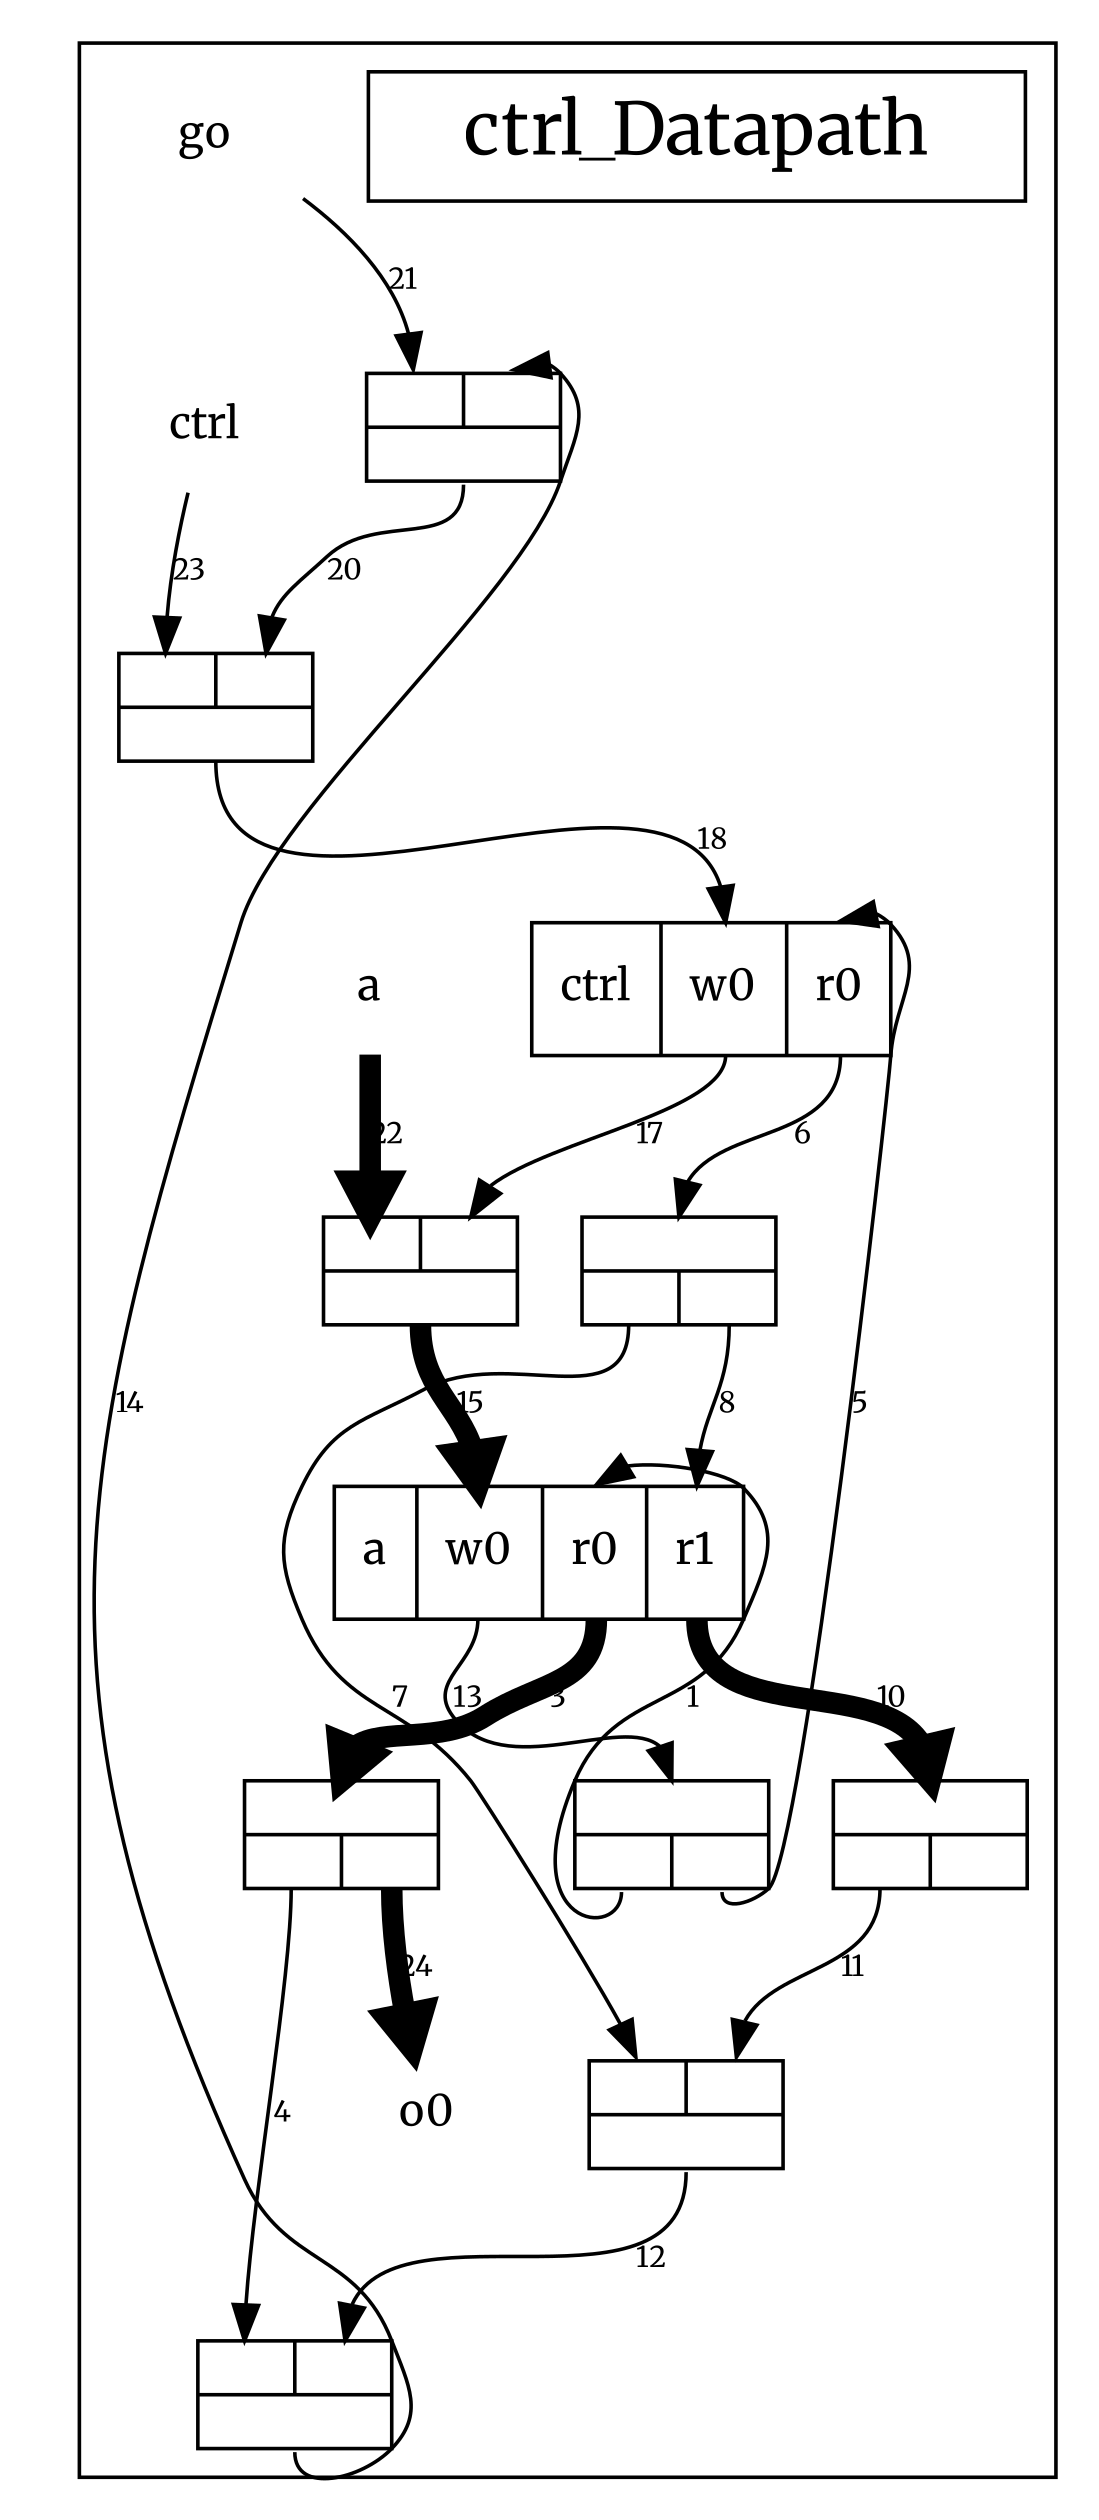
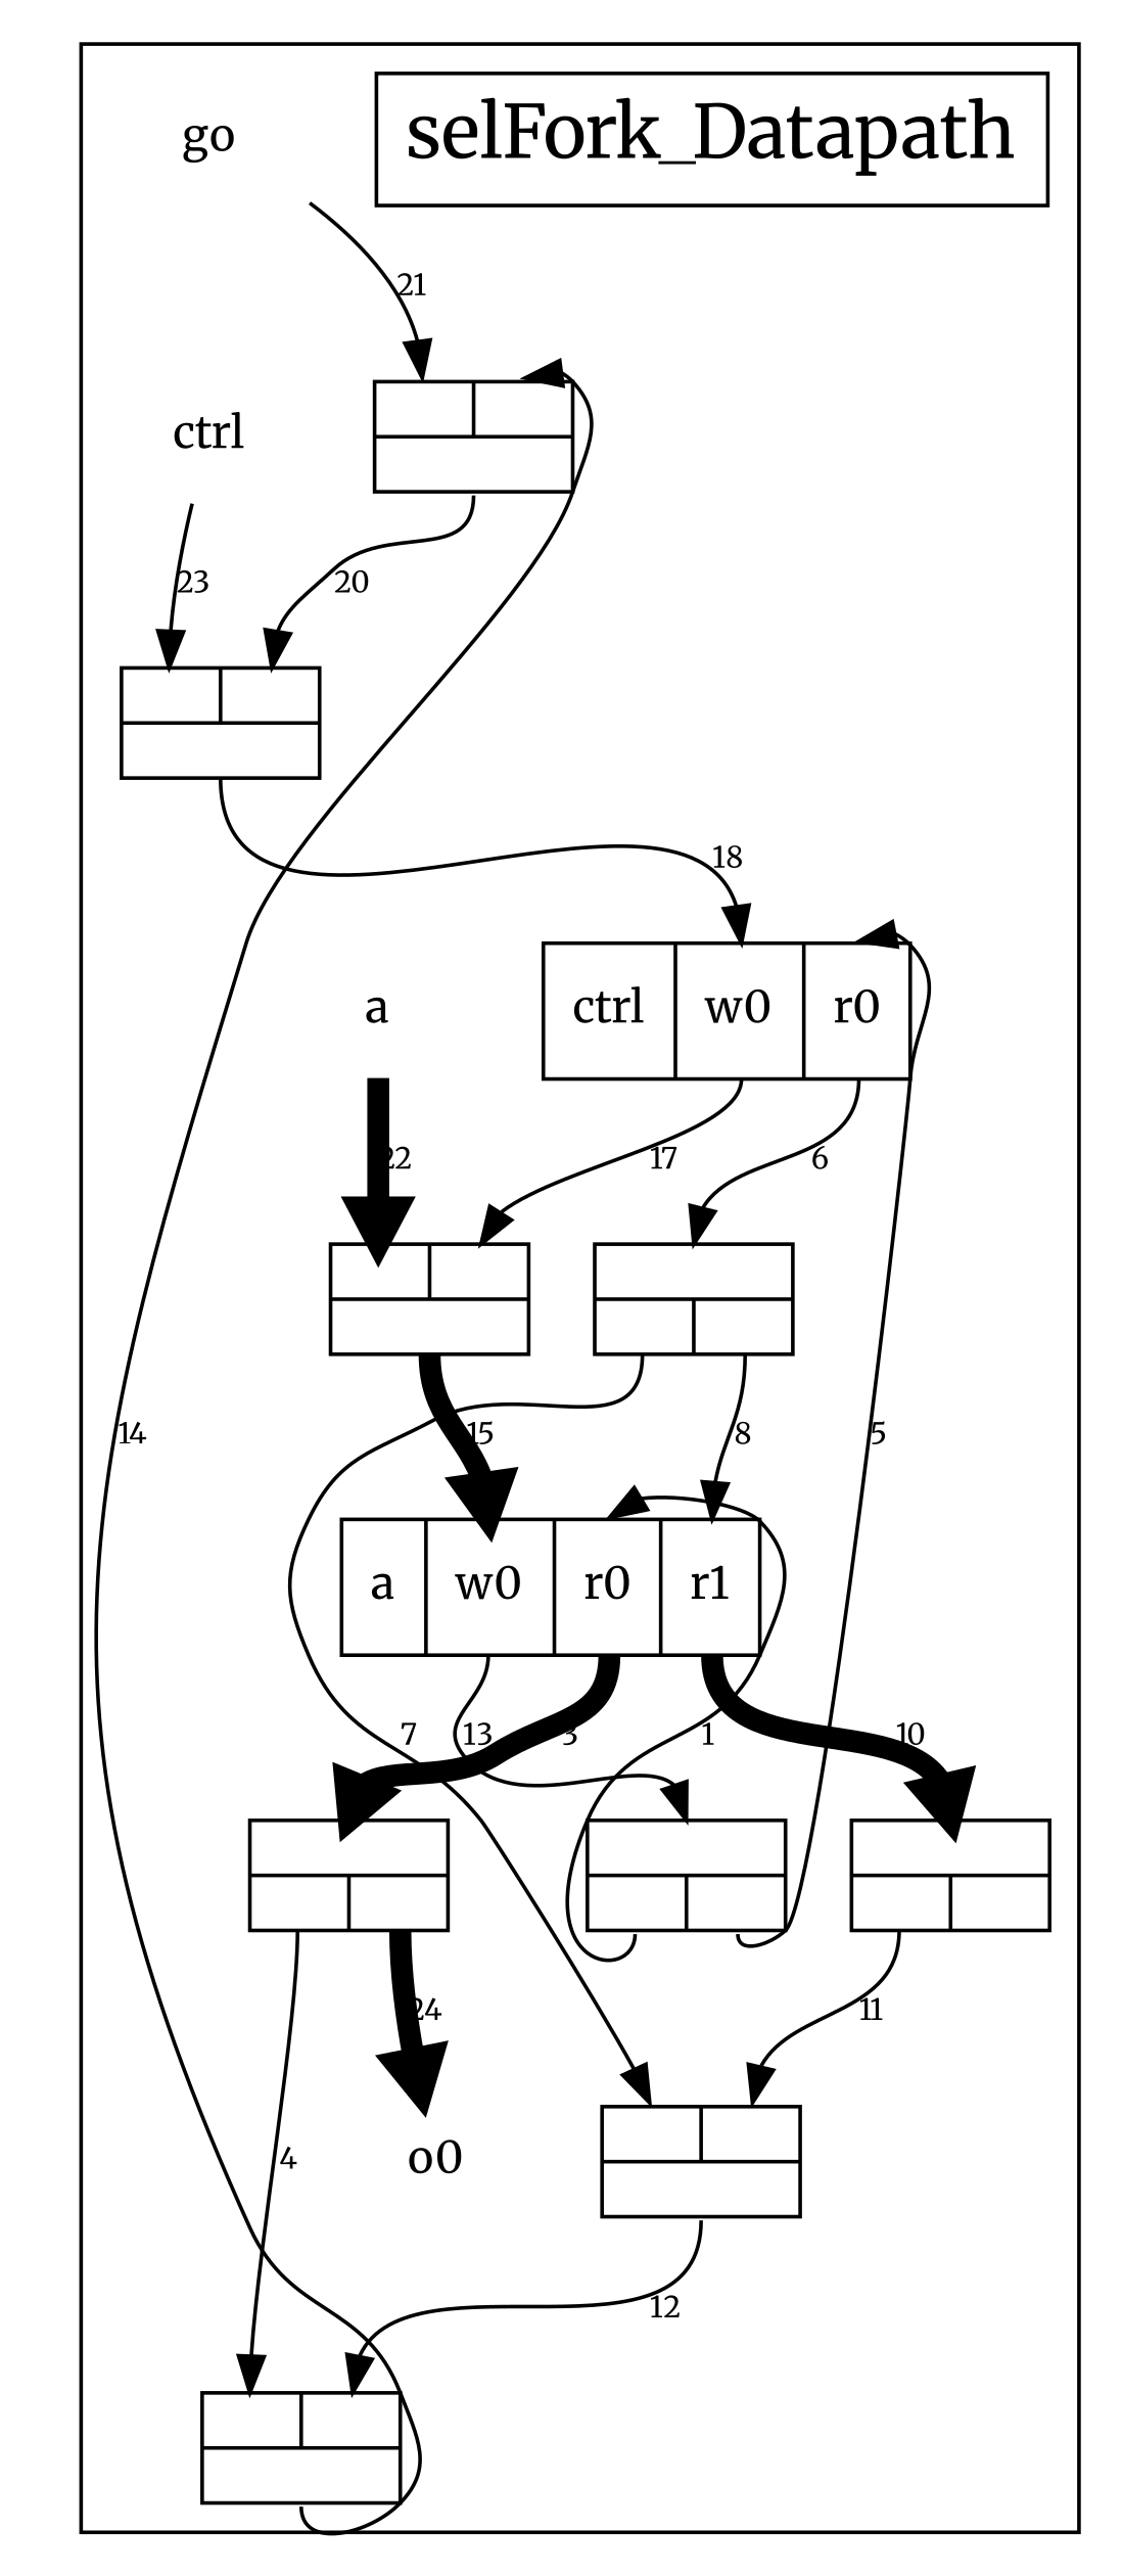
  digraph {
    fontname=Merriweather
    node [fontname=Merriweather fontsize=2 shape=record nojustify=true]
    edge [arrowhead=normal fontname=Merriweather fontsize=8 headport="i0:n" labelfontname=Helvetica labelfontsize=8 penwidth=1 tailport="o:s" weight=1]
-   n1 [fontsize=20 label=ctrl_Datapath shape=box nojustify=""]
+   n1 [fontsize=20 label=selFork_Datapath shape=box nojustify=""]
    n2 [fontsize=12 label=go portref=0 shape=none style=bold nojustify=""]
    n3 [compref=11 height=0.4 label="{{<i0>|<i1>}|{<o>}}"]
    n4 [fontsize=12 label=a portref=1 shape=none style=bold nojustify=""]
    n5 [compref=12 height=0.4 label="{{<i0>|<i1>}|{<o>}}"]
    n6 [fontsize=12 label=ctrl portref=2 shape=none style=bold nojustify=""]
    n7 [compref=13 height=0.4 label="{{<i0>|<i1>}|{<o>}}"]
    n8 [fontsize=12 label=o0 portref=3 shape=none style=bold nojustify=""]
    n9 [compref=3 height=0.4 label="{{<i>}|{<o0>|<o1>}}"]
    n10 [compref=4 height=0.4 label="{{<i0>|<i1>}|{<o>}}"]
    n11 [compref=7 fontsize=12 label="a|<w0>w0|<r0>r0|<r1>r1" nojustify=""]
    n12 [compref=6 height=0.4 label="{{<i0>|<i1>}|{<o>}}"]
    n13 [compref=5 height=0.4 label="{{<i>}|{<o0>|<o1>}}"]
    n14 [compref=9 fontsize=12 label="ctrl|<w0>w0|<r0>r0" nojustify=""]
    n15 [compref=14 height=0.4 label="{{<i>}|{<o0>|<o1>}}"]
    n16 [compref=15 height=0.4 label="{{<i>}|{<o0>|<o1>}}"]
    subgraph cluster_1 {
      n1
      n2
      n3
      n4
      n5
      n6
      n7
      n8
      n9
      n10
      n11
      n12
      n13
      n14
      n15
      n16
    }
    n2 -> n3 [label=21 linkref=21]
    n3 -> n7 [headport="i1:n" label=20 linkref=20]
    n4 -> n5 [label=22 linkref=22 penwidth=6 weight=6]
    n5 -> n11 [headport="w0:n" label=15 linkref=15 penwidth=6 weight=6]
    n6 -> n7 [label=23 linkref=23]
    n7 -> n14 [headport="w0:n" label=18 linkref=18]
    n9 -> n10 [label=7 linkref=7 tailport="o0:s"]
    n9 -> n11 [headport="r1:n" label=8 linkref=8 tailport="o1:s"]
    n10 -> n12 [headport="i1:n" label=12 linkref=12]
    n11 -> n13 [headport="i:n" label=13 linkref=13 tailport="w0:s"]
    n11 -> n15 [headport="i:n" label=3 linkref=3 penwidth=6 tailport="r0:s" weight=6]
    n11 -> n16 [headport="i:n" label=10 linkref=10 penwidth=6 tailport="r1:s" weight=6]
    n12 -> n3 [headport="i1:n" label=14 linkref=14]
    n13 -> n11 [headport="r0:n" label=1 linkref=1 tailport="o0:s"]
    n13 -> n14 [headport="r0:n" label=5 linkref=5 tailport="o1:s"]
    n14 -> n5 [headport="i1:n" label=17 linkref=17 tailport="w0:s"]
    n14 -> n9 [headport="i:n" label=6 linkref=6 tailport="r0:s"]
    n15 -> n8 [label=24 linkref=24 penwidth=6 tailport="o1:s" weight=6]
    n15 -> n12 [label=4 linkref=4 tailport="o0:s"]
    n16 -> n10 [headport="i1:n" label=11 linkref=11 tailport="o0:s"]
  }
